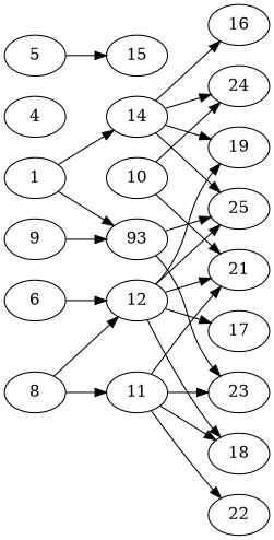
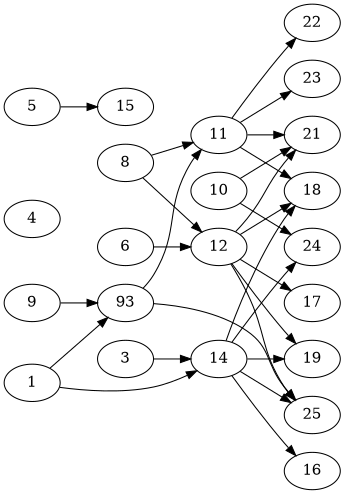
  digraph {
    rankdir=LR
    node [alpha=0.13]
    1 [alpha=0.02 expect_size=41524224]
    n2 [alpha=0.16 expect_size=43655168 label=93]
    14 [alpha=0.01 expect_size=5508096]
    23 [alpha=0.12 expect_size=37115904]
    25 [alpha=0.01 expect_size=29348864]
    24 [alpha=0.08 expect_size=27172864]
    18 [expect_size=18613248]
    19 [expect_size=40193024]
    16 [alpha=0.15 expect_size=39946240]
    10 [alpha=0.04 expect_size=6681600]
    21 [alpha=0.08 expect_size=9875456]
+   3 [alpha=0.04 expect_size=22190080]
    4 [alpha=0.03 expect_size=5855232]
    5 [alpha=0.12 expect_size=48408576]
    15 [alpha=0.17 expect_size=12812288]
    6 [alpha=0.06 expect_size=35655680]
    12 [alpha=0.19 expect_size=47692800]
    17 [alpha=0.06 expect_size=5864448]
    8 [alpha=0.09 expect_size=36619264]
    11 [expect_size=43737088]
    22 [alpha=0.16 expect_size=40360960]
    9 [alpha=0.03 expect_size=51044352]
    1 -> n2
    1 -> 14
-   n2 -> 23
+   n2 -> 11
    n2 -> 25
    14 -> 25
    14 -> 24
+   14 -> 18
    14 -> 19
    14 -> 16
    10 -> 24
    10 -> 21
+   3 -> 14
    5 -> 15
    6 -> 12
    12 -> 25
    12 -> 18
    12 -> 19
    12 -> 21
    12 -> 17
    8 -> 12
    8 -> 11
    11 -> 23
    11 -> 18
    11 -> 21
    11 -> 22
    9 -> n2
  }
